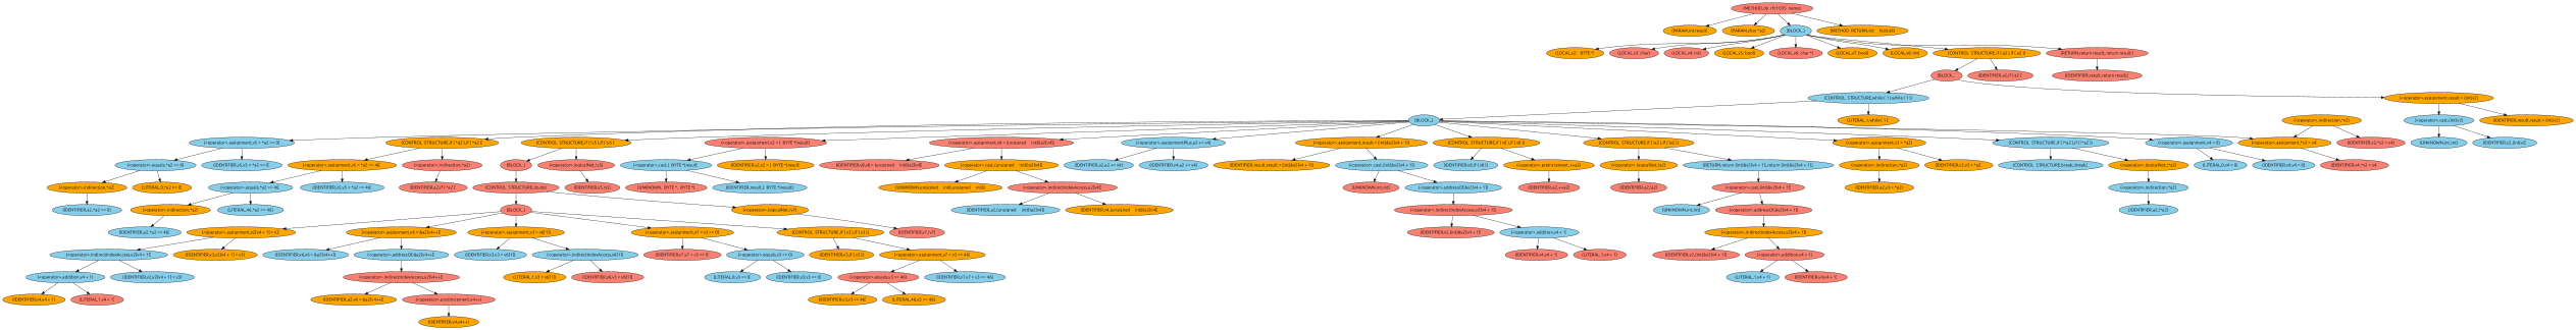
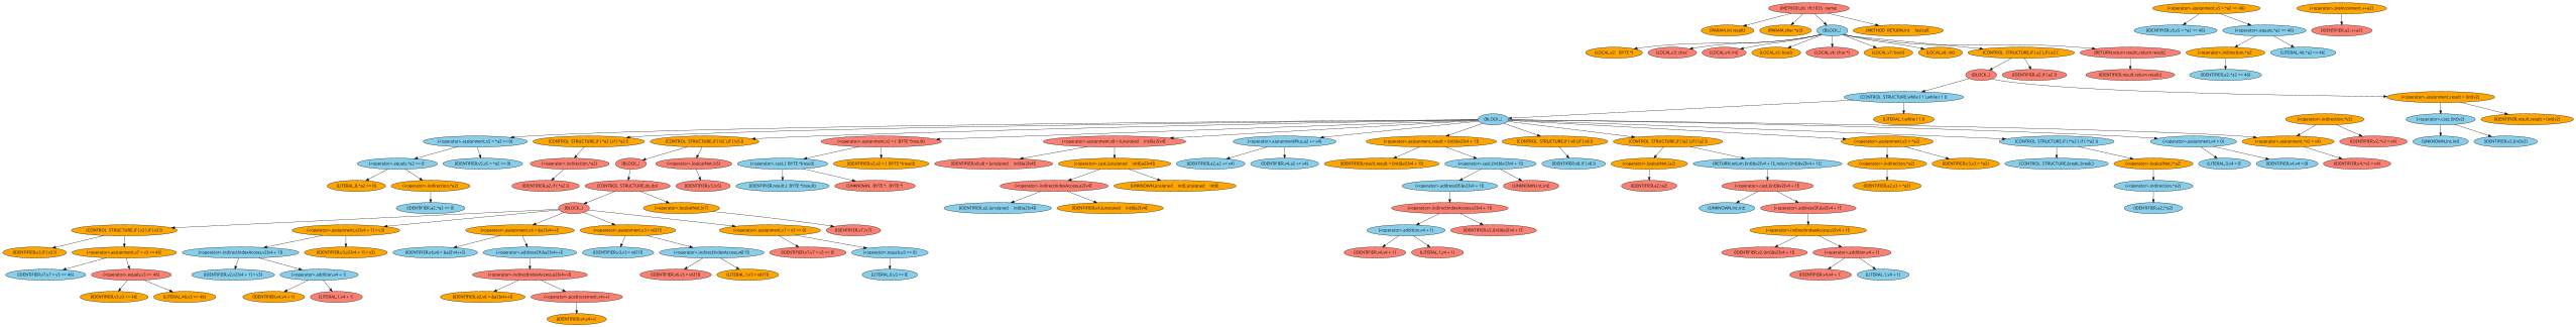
  digraph {
    fontname=Ubuntu
    node [fillcolor=orange fontname=Ubuntu style=filled]
    edge [fontname=Ubuntu]
    n1 [fillcolor=salmon label="(METHOD,do_rfc1035_name)"]
    n2 [label="(PARAM,int result)"]
    n3 [label="(PARAM,char *a2)"]
    n4 [fillcolor=skyblue label="(BLOCK,,)"]
    n5 [label="(METHOD_RETURN,int __fastcall)"]
    n6 [label="(LOCAL,v2: _BYTE *)"]
    n7 [fillcolor=salmon label="(LOCAL,v3: char)"]
    n8 [fillcolor=salmon label="(LOCAL,v4: int)"]
    n9 [label="(LOCAL,v5: bool)"]
    n10 [fillcolor=salmon label="(LOCAL,v6: char *)"]
    n11 [label="(LOCAL,v7: bool)"]
    n12 [label="(LOCAL,v8: int)"]
    n13 [label="(CONTROL_STRUCTURE,if ( a2 ),if ( a2 ))"]
    n14 [fillcolor=salmon label="(RETURN,return result;,return result;)"]
    n15 [fillcolor=salmon label="(IDENTIFIER,a2,if ( a2 ))"]
    n16 [fillcolor=salmon label="(BLOCK,,)"]
    n17 [fillcolor=salmon label="(IDENTIFIER,result,return result;)"]
    n18 [fillcolor=skyblue label="(CONTROL_STRUCTURE,while ( 1 ),while ( 1 ))"]
    n19 [label="(<operator>.assignment,result = (int)v2)"]
    n20 [label="(LITERAL,1,while ( 1 ))"]
    n21 [fillcolor=skyblue label="(BLOCK,,)"]
    n22 [label="(IDENTIFIER,result,result = (int)v2)"]
    n23 [fillcolor=skyblue label="(<operator>.cast,(int)v2)"]
    n24 [fillcolor=salmon label="(<operator>.assignment,v2 = (_BYTE *)result)"]
    n25 [label="(<operator>.assignment,v3 = *a2)"]
    n26 [fillcolor=skyblue label="(CONTROL_STRUCTURE,if ( !*a2 ),if ( !*a2 ))"]
    n27 [fillcolor=skyblue label="(<operator>.assignment,v4 = 0)"]
    n28 [fillcolor=skyblue label="(<operator>.assignment,v5 = *a2 == 0)"]
    n29 [label="(CONTROL_STRUCTURE,if ( *a2 ),if ( *a2 ))"]
    n30 [label="(CONTROL_STRUCTURE,if ( !v5 ),if ( !v5 ))"]
    n31 [label="(<operator>.assignment,*v2 = v4)"]
    n32 [fillcolor=salmon label="(<operator>.assignment,v8 = (unsigned __int8)a2[v4])"]
    n33 [fillcolor=skyblue label="(<operator>.assignmentPlus,a2 += v4)"]
    n34 [label="(<operator>.assignment,result = (int)&v2[v4 + 1])"]
    n35 [label="(CONTROL_STRUCTURE,if ( v8 ),if ( v8 ))"]
    n36 [label="(CONTROL_STRUCTURE,if ( !a2 ),if ( !a2 ))"]
    n37 [label="(IDENTIFIER,v2,v2 = (_BYTE *)result)"]
    n38 [fillcolor=skyblue label="(<operator>.cast,(_BYTE *)result)"]
    n39 [label="(IDENTIFIER,v3,v3 = *a2)"]
    n40 [label="(<operator>.indirection,*a2)"]
    n41 [label="(<operator>.logicalNot,!*a2)"]
    n42 [fillcolor=skyblue label="(CONTROL_STRUCTURE,break;,break;)"]
    n43 [fillcolor=skyblue label="(IDENTIFIER,v4,v4 = 0)"]
    n44 [fillcolor=skyblue label="(LITERAL,0,v4 = 0)"]
    n45 [fillcolor=skyblue label="(IDENTIFIER,v5,v5 = *a2 == 0)"]
    n46 [fillcolor=skyblue label="(<operator>.equals,*a2 == 0)"]
    n47 [fillcolor=salmon label="(<operator>.indirection,*a2)"]
    n48 [label="(<operator>.assignment,v5 = *a2 == 46)"]
    n49 [fillcolor=salmon label="(<operator>.logicalNot,!v5)"]
    n50 [fillcolor=salmon label="(BLOCK,,)"]
    n51 [fillcolor=salmon label="(IDENTIFIER,v4,*v2 = v4)"]
    n52 [fillcolor=salmon label="(IDENTIFIER,v8,v8 = (unsigned __int8)a2[v4])"]
    n53 [label="(<operator>.cast,(unsigned __int8)a2[v4])"]
    n54 [fillcolor=skyblue label="(IDENTIFIER,a2,a2 += v4)"]
    n55 [fillcolor=skyblue label="(IDENTIFIER,v4,a2 += v4)"]
    n56 [label="(IDENTIFIER,result,result = (int)&v2[v4 + 1])"]
    n57 [fillcolor=skyblue label="(<operator>.cast,(int)&v2[v4 + 1])"]
    n58 [fillcolor=skyblue label="(IDENTIFIER,v8,if ( v8 ))"]
    n59 [label="(<operator>.preIncrement,++a2)"]
    n60 [label="(<operator>.logicalNot,!a2)"]
    n61 [fillcolor=skyblue label="(RETURN,return (int)&v2[v4 + 1];,return (int)&v2[v4 + 1];)"]
    n62 [fillcolor=salmon label="(UNKNOWN,_BYTE *,_BYTE *)"]
    n63 [fillcolor=skyblue label="(IDENTIFIER,result,(_BYTE *)result)"]
    n64 [label="(IDENTIFIER,a2,v3 = *a2)"]
    n65 [fillcolor=skyblue label="(<operator>.indirection,*a2)"]
    n66 [fillcolor=skyblue label="(IDENTIFIER,a2,!*a2)"]
    n67 [label="(<operator>.indirection,*a2)"]
    n68 [label="(LITERAL,0,*a2 == 0)"]
    n69 [fillcolor=skyblue label="(IDENTIFIER,a2,*a2 == 0)"]
    n70 [fillcolor=salmon label="(IDENTIFIER,a2,if ( *a2 ))"]
    n71 [fillcolor=skyblue label="(IDENTIFIER,v5,v5 = *a2 == 46)"]
    n72 [fillcolor=skyblue label="(<operator>.equals,*a2 == 46)"]
    n73 [label="(<operator>.indirection,*a2)"]
    n74 [fillcolor=skyblue label="(LITERAL,46,*a2 == 46)"]
    n75 [fillcolor=skyblue label="(IDENTIFIER,a2,*a2 == 46)"]
    n76 [fillcolor=salmon label="(IDENTIFIER,v5,!v5)"]
    n77 [fillcolor=salmon label="(CONTROL_STRUCTURE,do,do)"]
    n78 [fillcolor=salmon label="(BLOCK,,)"]
    n79 [label="(<operator>.logicalNot,!v7)"]
    n80 [label="(<operator>.assignment,v2[v4 + 1] = v3)"]
    n81 [label="(<operator>.assignment,v6 = &a2[v4++])"]
    n82 [label="(<operator>.assignment,v3 = v6[1])"]
    n83 [label="(<operator>.assignment,v7 = v3 == 0)"]
    n84 [label="(CONTROL_STRUCTURE,if ( v3 ),if ( v3 ))"]
    n85 [fillcolor=salmon label="(IDENTIFIER,v7,!v7)"]
    n86 [fillcolor=skyblue label="(<operator>.indirectIndexAccess,v2[v4 + 1])"]
    n87 [label="(IDENTIFIER,v3,v2[v4 + 1] = v3)"]
    n88 [fillcolor=skyblue label="(IDENTIFIER,v6,v6 = &a2[v4++])"]
    n89 [fillcolor=skyblue label="(<operator>.addressOf,&a2[v4++])"]
    n90 [fillcolor=skyblue label="(IDENTIFIER,v3,v3 = v6[1])"]
    n91 [fillcolor=skyblue label="(<operator>.indirectIndexAccess,v6[1])"]
    n92 [fillcolor=salmon label="(IDENTIFIER,v7,v7 = v3 == 0)"]
    n93 [fillcolor=skyblue label="(<operator>.equals,v3 == 0)"]
    n94 [label="(IDENTIFIER,v3,if ( v3 ))"]
    n95 [label="(<operator>.assignment,v7 = v3 == 46)"]
    n96 [fillcolor=skyblue label="(IDENTIFIER,v2,v2[v4 + 1] = v3)"]
    n97 [fillcolor=skyblue label="(<operator>.addition,v4 + 1)"]
    n98 [label="(IDENTIFIER,v4,v4 + 1)"]
    n99 [fillcolor=salmon label="(LITERAL,1,v4 + 1)"]
    n100 [fillcolor=salmon label="(<operator>.indirectIndexAccess,a2[v4++])"]
    n101 [label="(IDENTIFIER,a2,v6 = &a2[v4++])"]
    n102 [fillcolor=salmon label="(<operator>.postIncrement,v4++)"]
    n103 [label="(IDENTIFIER,v4,v4++)"]
    n104 [fillcolor=salmon label="(IDENTIFIER,v6,v3 = v6[1])"]
    n105 [label="(LITERAL,1,v3 = v6[1])"]
-   n106 [fillcolor=skyblue label="(IDENTIFIER,v3,v3 == 0)"]
    n107 [fillcolor=skyblue label="(LITERAL,0,v3 == 8)"]
    n108 [fillcolor=skyblue label="(IDENTIFIER,v7,v7 = v3 == 46)"]
    n109 [fillcolor=salmon label="(<operator>.equals,v3 == 46)"]
    n110 [label="(IDENTIFIER,v3,v3 == 46)"]
    n111 [label="(LITERAL,46,v3 == 46)"]
    n112 [label="(<operator>.indirection,*v2)"]
    n113 [fillcolor=salmon label="(IDENTIFIER,v2,*v2 = v4)"]
    n114 [label="(UNKNOWN,unsigned __int8,unsigned __int8)"]
    n115 [fillcolor=salmon label="(<operator>.indirectIndexAccess,a2[v4])"]
    n116 [fillcolor=skyblue label="(IDENTIFIER,a2,(unsigned __int8)a2[v4])"]
    n117 [label="(IDENTIFIER,v4,(unsigned __int8)a2[v4])"]
    n118 [fillcolor=salmon label="(UNKNOWN,int,int)"]
    n119 [fillcolor=skyblue label="(<operator>.addressOf,&v2[v4 + 1])"]
    n120 [fillcolor=salmon label="(<operator>.indirectIndexAccess,v2[v4 + 1])"]
    n121 [fillcolor=salmon label="(IDENTIFIER,v2,(int)&v2[v4 + 1])"]
    n122 [fillcolor=skyblue label="(<operator>.addition,v4 + 1)"]
    n123 [fillcolor=salmon label="(IDENTIFIER,v4,v4 + 1)"]
    n124 [fillcolor=salmon label="(LITERAL,1,v4 + 1)"]
    n125 [fillcolor=salmon label="(IDENTIFIER,a2,++a2)"]
    n126 [fillcolor=salmon label="(IDENTIFIER,a2,!a2)"]
    n127 [fillcolor=salmon label="(<operator>.cast,(int)&v2[v4 + 1])"]
    n128 [fillcolor=skyblue label="(UNKNOWN,int,int)"]
    n129 [fillcolor=salmon label="(<operator>.addressOf,&v2[v4 + 1])"]
    n130 [label="(<operator>.indirectIndexAccess,v2[v4 + 1])"]
    n131 [fillcolor=salmon label="(IDENTIFIER,v2,(int)&v2[v4 + 1])"]
    n132 [fillcolor=salmon label="(<operator>.addition,v4 + 1)"]
    n133 [fillcolor=salmon label="(IDENTIFIER,v4,v4 + 1)"]
    n134 [fillcolor=skyblue label="(LITERAL,1,v4 + 1)"]
    n135 [fillcolor=skyblue label="(UNKNOWN,int,int)"]
    n136 [fillcolor=skyblue label="(IDENTIFIER,v2,(int)v2)"]
    n1 -> n2
    n1 -> n3
    n1 -> n4
    n1 -> n5
    n4 -> n6
    n4 -> n7
    n4 -> n8
    n4 -> n9
    n4 -> n10
    n4 -> n11
    n4 -> n12
    n4 -> n13
    n4 -> n14
    n13 -> n15
    n13 -> n16
    n14 -> n17
    n16 -> n18
    n16 -> n19
    n18 -> n20
    n18 -> n21
    n19 -> n22
    n19 -> n23
    n21 -> n24
    n21 -> n25
    n21 -> n26
    n21 -> n27
    n21 -> n28
    n21 -> n29
    n21 -> n30
    n21 -> n31
    n21 -> n32
    n21 -> n33
    n21 -> n34
    n21 -> n35
    n21 -> n36
    n23 -> n135
    n23 -> n136
    n24 -> n37
    n24 -> n38
    n25 -> n39
    n25 -> n40
    n26 -> n41
    n26 -> n42
    n27 -> n43
    n27 -> n44
    n28 -> n45
    n28 -> n46
    n29 -> n47
-   n29 -> n48
    n30 -> n49
    n30 -> n50
    n31 -> n51
    n32 -> n52
    n32 -> n53
    n33 -> n54
    n33 -> n55
    n34 -> n56
    n34 -> n57
    n35 -> n58
-   n35 -> n59
    n36 -> n60
    n36 -> n61
    n38 -> n62
    n38 -> n63
    n40 -> n64
    n41 -> n65
    n46 -> n67
    n46 -> n68
    n47 -> n70
    n48 -> n71
    n48 -> n72
    n49 -> n76
    n50 -> n77
    n53 -> n114
    n53 -> n115
    n57 -> n118
    n57 -> n119
    n59 -> n125
    n60 -> n126
    n61 -> n127
    n65 -> n66
    n67 -> n69
    n72 -> n73
    n72 -> n74
    n73 -> n75
    n77 -> n78
    n77 -> n79
    n78 -> n80
    n78 -> n81
    n78 -> n82
    n78 -> n83
    n78 -> n84
    n79 -> n85
    n80 -> n86
    n80 -> n87
    n81 -> n88
    n81 -> n89
    n82 -> n90
    n82 -> n91
    n83 -> n92
    n83 -> n93
    n84 -> n94
    n84 -> n95
    n86 -> n96
    n86 -> n97
    n89 -> n100
    n91 -> n104
    n91 -> n105
-   n93 -> n106
    n93 -> n107
    n95 -> n108
    n95 -> n109
    n97 -> n98
    n97 -> n99
    n100 -> n101
    n100 -> n102
    n102 -> n103
    n109 -> n110
    n109 -> n111
    n112 -> n31
    n112 -> n113
    n115 -> n116
    n115 -> n117
    n119 -> n120
    n120 -> n121
    n120 -> n122
    n122 -> n123
    n122 -> n124
    n127 -> n128
    n127 -> n129
    n129 -> n130
    n130 -> n131
    n130 -> n132
    n132 -> n133
    n132 -> n134
  }
